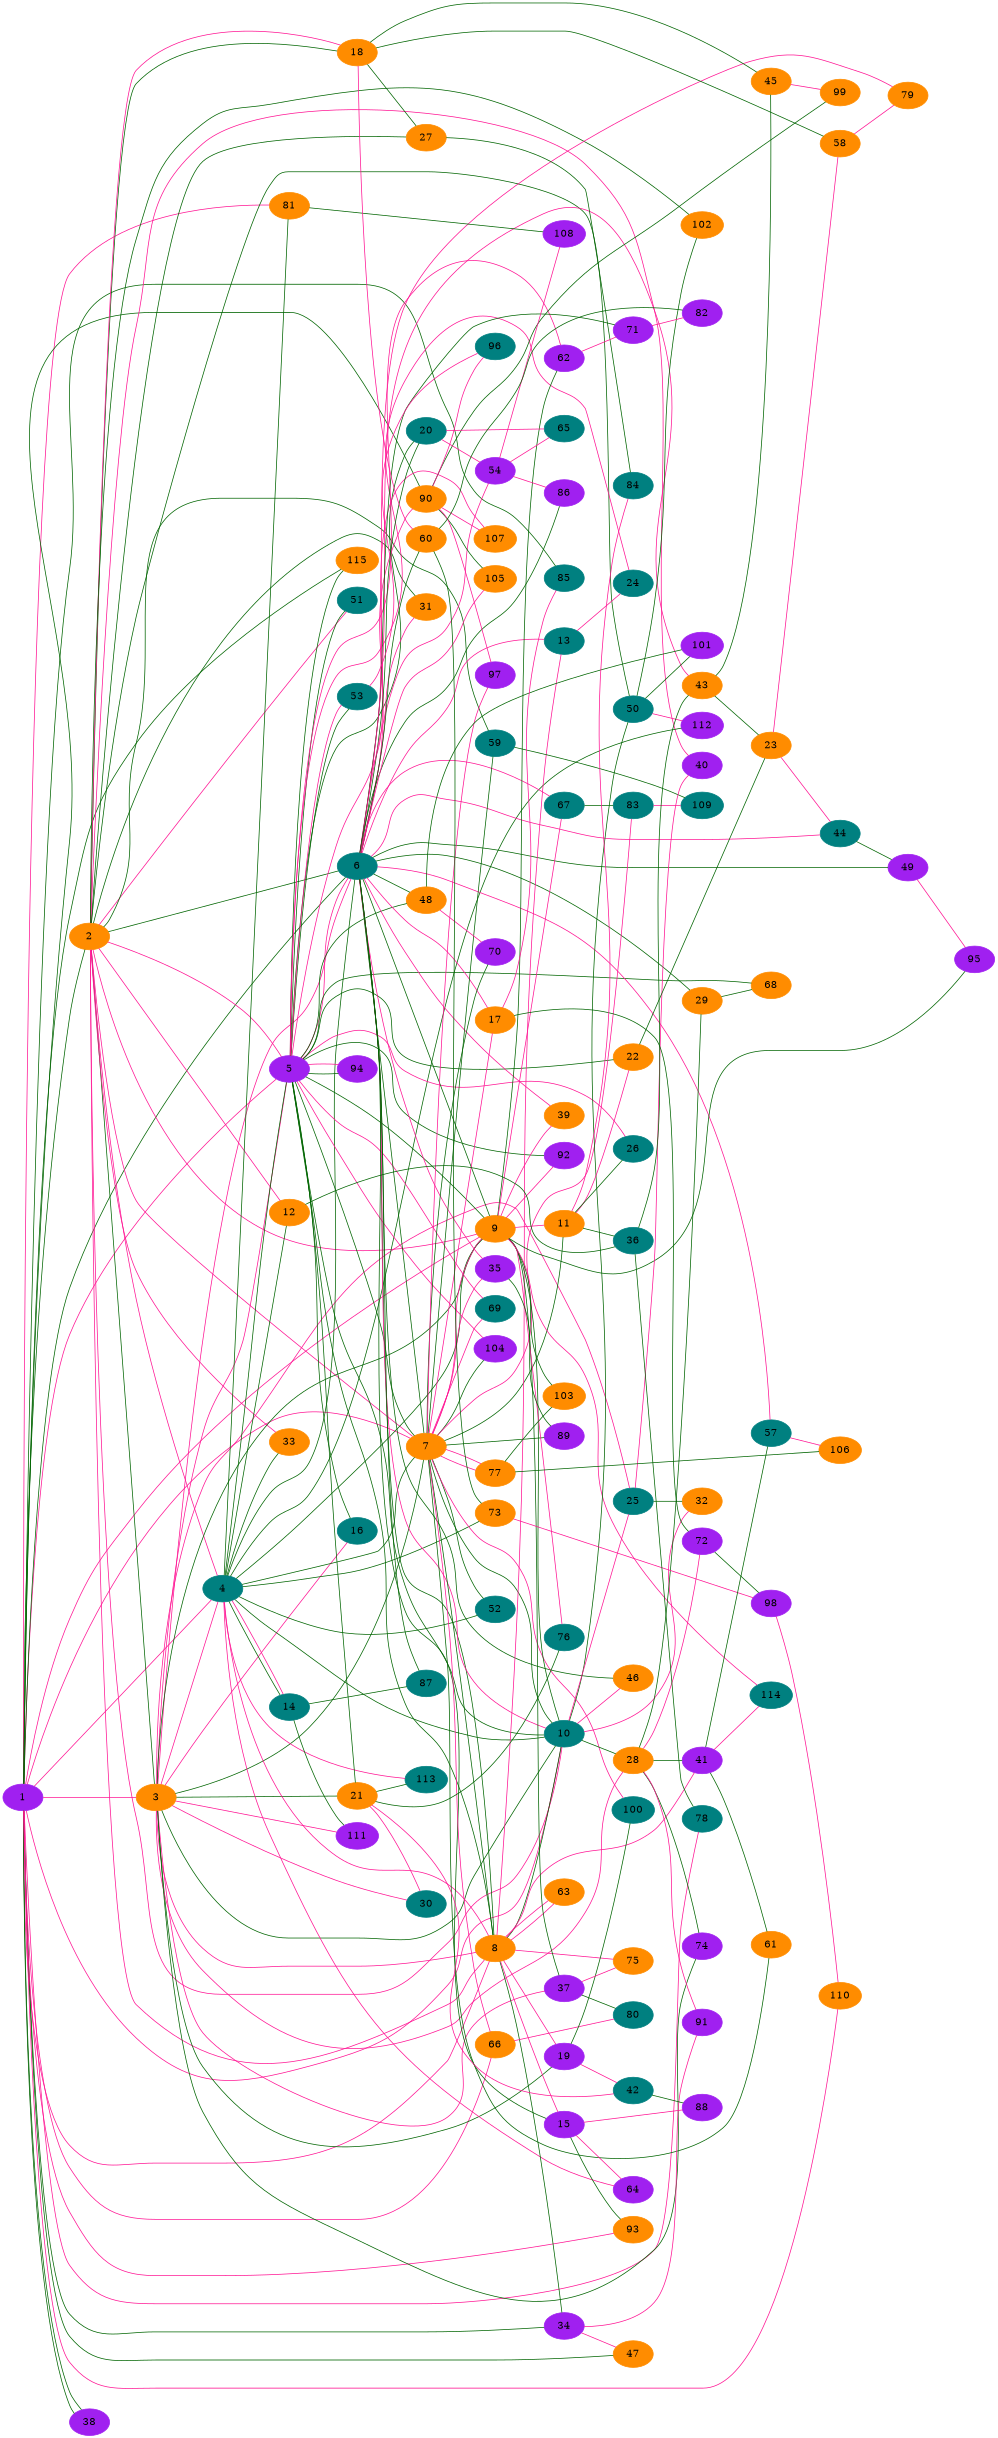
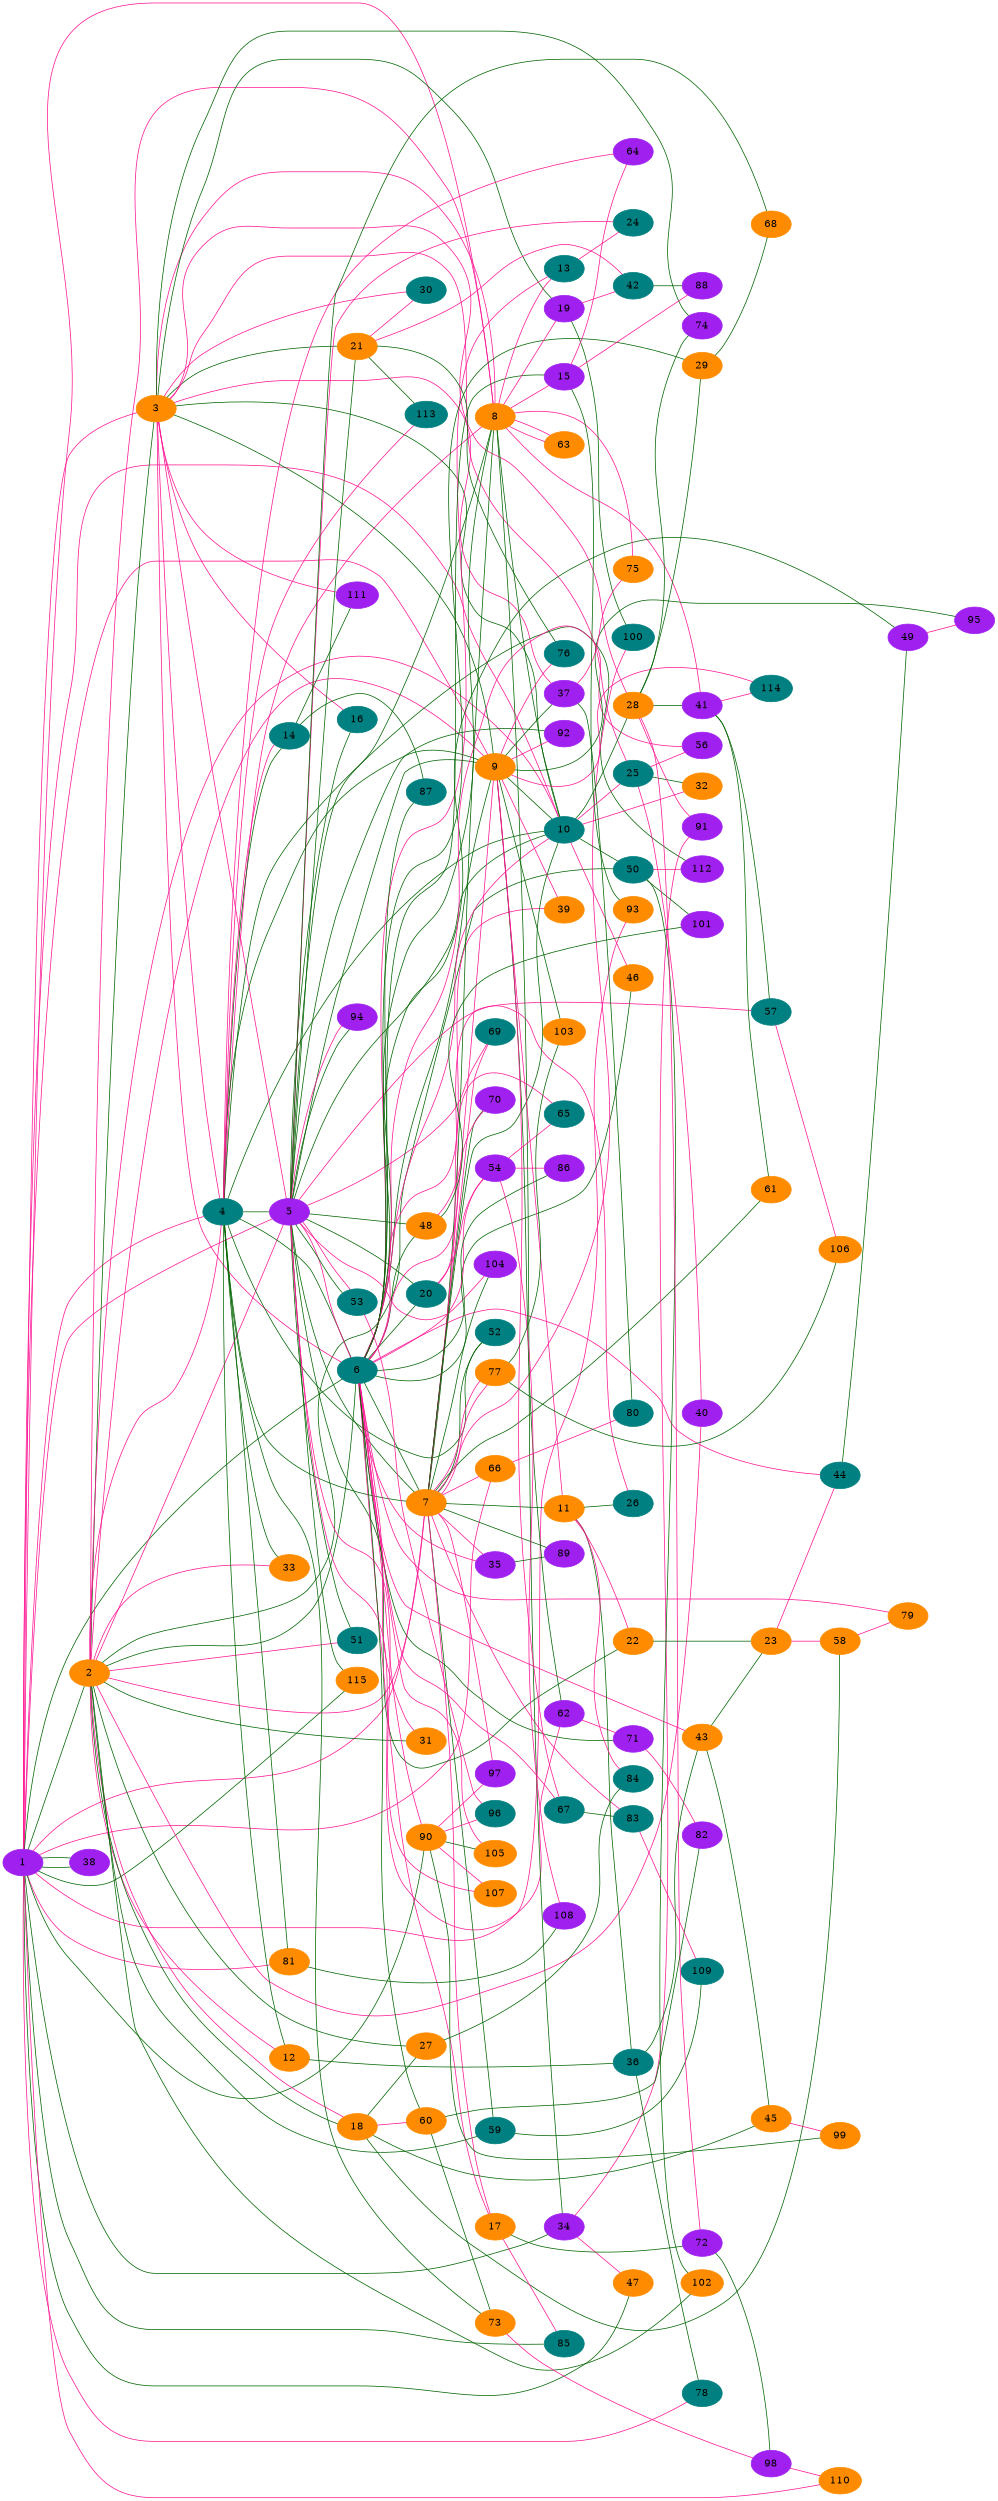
  graph {
    rankdir=LR
    node [color=darkorange style=filled]
    edge [color=deeppink]
    1 [color=purple]
    2
    3
    4 [color=teal]
    5 [color=purple]
    6 [color=teal]
    7
    8
    9
    10 [color=teal]
    34 [color=purple]
    38 [color=purple]
    47
    66
    78 [color=teal]
    81
    85 [color=teal]
    90
    93
    110
    115
    12
    18
    27
    31
    33
    40 [color=purple]
    50 [color=teal]
    51 [color=teal]
    59 [color=teal]
    102
    16 [color=teal]
    19 [color=purple]
    21
    25 [color=teal]
    28
    30 [color=teal]
    37 [color=purple]
    74 [color=purple]
    111 [color=purple]
    14 [color=teal]
    52 [color=teal]
    64 [color=purple]
    73
    112 [color=purple]
    113 [color=teal]
    20 [color=teal]
    22
    24 [color=teal]
    26 [color=teal]
    48
    53 [color=teal]
    62 [color=purple]
    68
    69 [color=teal]
    92 [color=purple]
    94 [color=purple]
    104 [color=purple]
    107
    13 [color=teal]
    15 [color=purple]
    17
    29
    35 [color=purple]
    39
    43
    44 [color=teal]
    46
    49 [color=purple]
    54 [color=purple]
+   56 [color=purple]
    57 [color=teal]
    60
    67 [color=teal]
    71 [color=purple]
    79
    86 [color=purple]
    87 [color=teal]
    105
    11
    61
    70 [color=purple]
    77
    83 [color=teal]
    89 [color=purple]
    97 [color=purple]
    100 [color=teal]
    41 [color=purple]
    63
    75
    76 [color=teal]
    95 [color=purple]
    103
    114 [color=teal]
    32
    91 [color=purple]
    80 [color=teal]
    108 [color=purple]
    99
    96 [color=teal]
    36 [color=teal]
    45
    58
    84 [color=teal]
    101 [color=purple]
    109 [color=teal]
    42 [color=teal]
    72 [color=purple]
    98 [color=purple]
    65 [color=teal]
    23
    88 [color=purple]
    106
    82 [color=purple]
    1 -- 2 [color=darkgreen]
    1 -- 3
    1 -- 4
    1 -- 5
    1 -- 6 [color=darkgreen]
    1 -- 7
    1 -- 8
    1 -- 9
    1 -- 10
    1 -- 34 [color=darkgreen]
    1 -- 38 [color=darkgreen]
    1 -- 38 [color=darkgreen]
    1 -- 47 [color=darkgreen]
    1 -- 66
    1 -- 78
    1 -- 81
    1 -- 85 [color=darkgreen]
    1 -- 90 [color=darkgreen]
    1 -- 93
    1 -- 110
    1 -- 115 [color=darkgreen]
    2 -- 3 [color=darkgreen]
    2 -- 4
    2 -- 5
    2 -- 6 [color=darkgreen]
    2 -- 7
    2 -- 8
    2 -- 9
    2 -- 10
    2 -- 12
    2 -- 18 [color=darkgreen]
    2 -- 18
    2 -- 27 [color=darkgreen]
    2 -- 31 [color=darkgreen]
    2 -- 33
    2 -- 40
    2 -- 50 [color=darkgreen]
    2 -- 51
    2 -- 59 [color=darkgreen]
    2 -- 102 [color=darkgreen]
    3 -- 4
    3 -- 5
    3 -- 6
-   3 -- 7 [color=darkgreen]
    3 -- 8
    3 -- 9 [color=darkgreen]
    3 -- 10 [color=darkgreen]
    3 -- 16
    3 -- 19 [color=darkgreen]
    3 -- 21 [color=darkgreen]
    3 -- 25
    3 -- 28
    3 -- 30
    3 -- 37
    3 -- 74 [color=darkgreen]
    3 -- 111
    4 -- 5 [color=darkgreen]
    4 -- 6 [color=darkgreen]
    4 -- 7 [color=darkgreen]
    4 -- 8
    4 -- 9 [color=darkgreen]
    4 -- 10 [color=darkgreen]
    4 -- 81 [color=darkgreen]
    4 -- 12 [color=darkgreen]
    4 -- 33 [color=darkgreen]
    4 -- 14 [color=darkgreen]
    4 -- 14
    4 -- 52 [color=darkgreen]
    4 -- 64
    4 -- 73 [color=darkgreen]
    4 -- 112 [color=darkgreen]
    4 -- 113
    5 -- 6
    5 -- 7 [color=darkgreen]
    5 -- 8 [color=darkgreen]
    5 -- 9 [color=darkgreen]
    5 -- 10 [color=darkgreen]
    5 -- 115 [color=darkgreen]
    5 -- 51 [color=darkgreen]
    5 -- 16 [color=darkgreen]
    5 -- 21 [color=darkgreen]
    5 -- 20 [color=darkgreen]
    5 -- 22 [color=darkgreen]
    5 -- 24
    5 -- 26
    5 -- 48 [color=darkgreen]
    5 -- 53 [color=darkgreen]
    5 -- 53
    5 -- 62
    5 -- 68 [color=darkgreen]
    5 -- 69
    5 -- 92 [color=darkgreen]
    5 -- 94 [color=darkgreen]
    5 -- 94
    5 -- 104
    5 -- 107
    6 -- 7 [color=darkgreen]
    6 -- 8 [color=darkgreen]
    6 -- 9 [color=darkgreen]
    6 -- 10
    6 -- 90
    6 -- 31
    6 -- 20 [color=darkgreen]
    6 -- 48 [color=darkgreen]
    6 -- 13
    6 -- 15 [color=darkgreen]
    6 -- 17
    6 -- 29 [color=darkgreen]
    6 -- 35
    6 -- 39
    6 -- 43
    6 -- 44
    6 -- 46 [color=darkgreen]
    6 -- 49 [color=darkgreen]
    6 -- 54
+   6 -- 56
    6 -- 57
    6 -- 60 [color=darkgreen]
    6 -- 67
    6 -- 71 [color=darkgreen]
    6 -- 79
    6 -- 86 [color=darkgreen]
    6 -- 87 [color=darkgreen]
    6 -- 105
    7 -- 8 [color=darkgreen]
    7 -- 9
    7 -- 10 [color=darkgreen]
    7 -- 66
    7 -- 59 [color=darkgreen]
    7 -- 52 [color=darkgreen]
    7 -- 69
    7 -- 104 [color=darkgreen]
    7 -- 17
    7 -- 35
    7 -- 11 [color=darkgreen]
    7 -- 61 [color=darkgreen]
    7 -- 70 [color=darkgreen]
    7 -- 77
    7 -- 77
    7 -- 83
    7 -- 89 [color=darkgreen]
    7 -- 97
    7 -- 100
    8 -- 10 [color=darkgreen]
    8 -- 34 [color=darkgreen]
    8 -- 19
    8 -- 13
    8 -- 15
    8 -- 41
    8 -- 63
    8 -- 63
    8 -- 75
    9 -- 10 [color=darkgreen]
    9 -- 37 [color=darkgreen]
    9 -- 62 [color=darkgreen]
    9 -- 92
    9 -- 39
    9 -- 67
    9 -- 11
    9 -- 76
    9 -- 95 [color=darkgreen]
    9 -- 103 [color=darkgreen]
    9 -- 114
    10 -- 50 [color=darkgreen]
    10 -- 25
    10 -- 28 [color=darkgreen]
    10 -- 46
    10 -- 32
    34 -- 47
    34 -- 91
    66 -- 80
    81 -- 108 [color=darkgreen]
    90 -- 107
    90 -- 105 [color=darkgreen]
    90 -- 97
    90 -- 99 [color=darkgreen]
    90 -- 96
    12 -- 36 [color=darkgreen]
    18 -- 27 [color=darkgreen]
    18 -- 60
    18 -- 45 [color=darkgreen]
    18 -- 58 [color=darkgreen]
    27 -- 84 [color=darkgreen]
    50 -- 102 [color=darkgreen]
    50 -- 112
    50 -- 101 [color=darkgreen]
    59 -- 109 [color=darkgreen]
    19 -- 100 [color=darkgreen]
    19 -- 42
    21 -- 30
    21 -- 113 [color=darkgreen]
    21 -- 76 [color=darkgreen]
    21 -- 42
    25 -- 40
+   25 -- 56
    25 -- 32 [color=darkgreen]
    28 -- 74 [color=darkgreen]
    28 -- 29 [color=darkgreen]
    28 -- 41 [color=darkgreen]
    28 -- 91
    28 -- 72
    37 -- 75
    37 -- 80 [color=darkgreen]
    14 -- 111 [color=darkgreen]
    14 -- 87 [color=darkgreen]
    73 -- 98
    20 -- 54
    20 -- 65
    22 -- 23 [color=darkgreen]
    48 -- 70
    48 -- 101 [color=darkgreen]
    53 -- 96
    62 -- 71
    13 -- 24
    15 -- 93 [color=darkgreen]
    15 -- 64
    15 -- 88
    17 -- 85
    17 -- 72 [color=darkgreen]
    29 -- 68 [color=darkgreen]
    35 -- 89 [color=darkgreen]
    43 -- 45 [color=darkgreen]
    43 -- 23 [color=darkgreen]
    44 -- 49 [color=darkgreen]
    49 -- 95
    54 -- 86
    54 -- 108
    54 -- 65
    57 -- 106
    60 -- 73 [color=darkgreen]
    60 -- 82 [color=darkgreen]
    67 -- 83 [color=darkgreen]
    71 -- 82
    11 -- 22
    11 -- 26 [color=darkgreen]
    11 -- 36 [color=darkgreen]
    11 -- 84
    77 -- 103 [color=darkgreen]
    77 -- 106 [color=darkgreen]
    83 -- 109
    41 -- 57 [color=darkgreen]
    41 -- 61 [color=darkgreen]
    41 -- 114
    36 -- 78 [color=darkgreen]
    36 -- 43 [color=darkgreen]
    45 -- 99
    58 -- 79
    42 -- 88 [color=darkgreen]
    72 -- 98 [color=darkgreen]
    98 -- 110
    23 -- 44
    23 -- 58
  }
